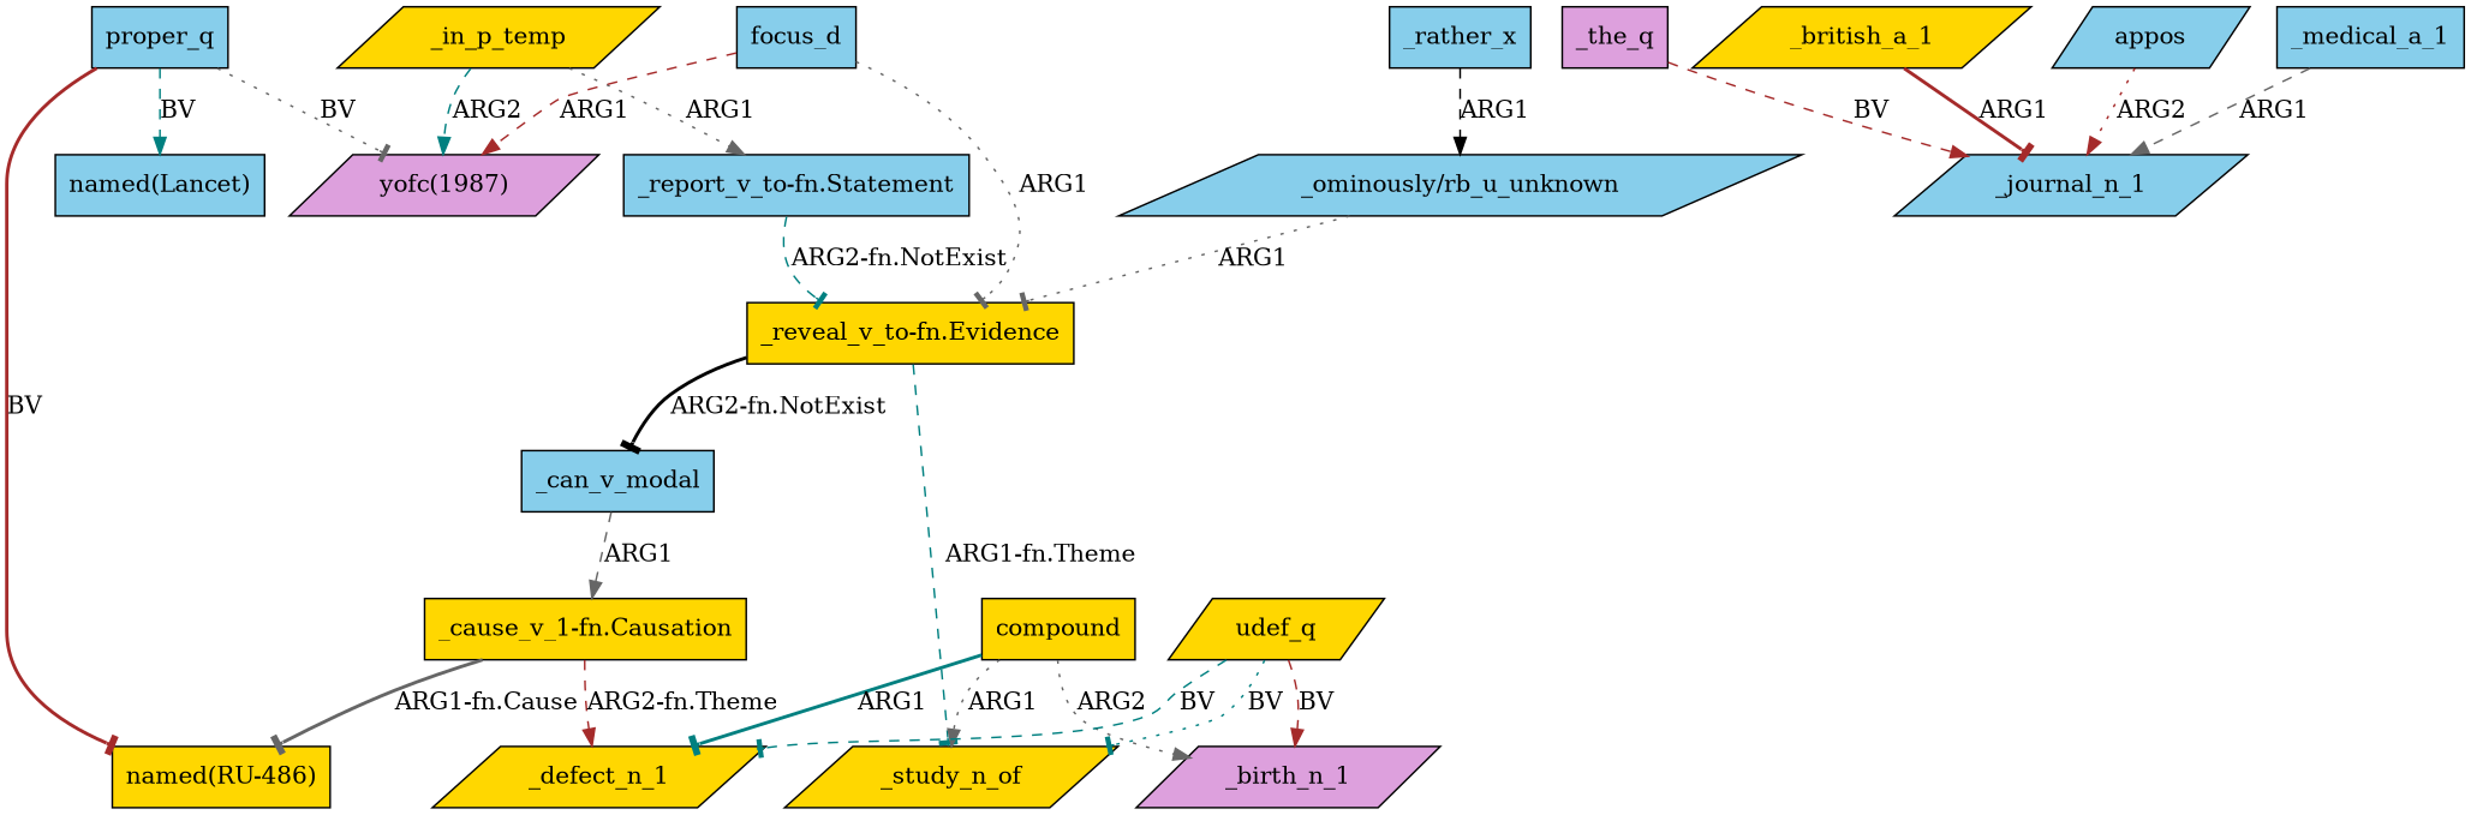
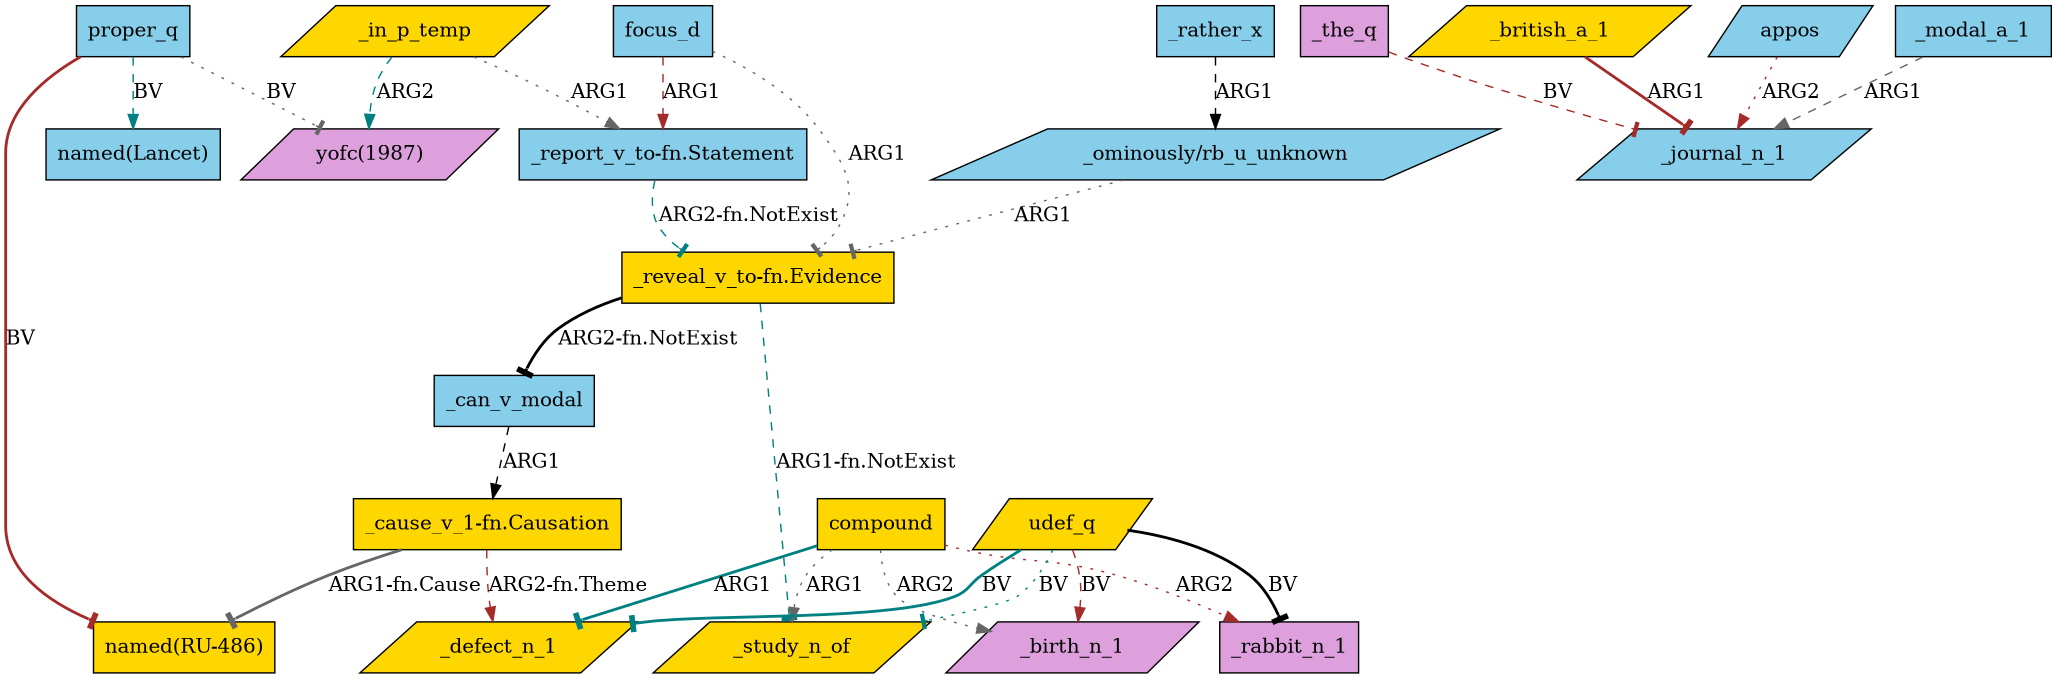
  digraph {
    node [fillcolor=skyblue shape=box style=filled]
    edge [arrowhead=tee color=gray40 style=dashed]
    _in_p_temp [fillcolor=gold shape=parallelogram]
    "yofc(1987)" [fillcolor=plum shape=parallelogram]
    "_report_v_to-fn.Statement"
    "_reveal_v_to-fn.Evidence" [fillcolor=gold]
    _study_n_of [fillcolor=gold shape=parallelogram]
    _can_v_modal
    "_cause_v_1-fn.Causation" [fillcolor=gold]
    focus_d
    _the_q [fillcolor=plum]
    _journal_n_1 [shape=parallelogram]
    compound [fillcolor=gold]
    _defect_n_1 [fillcolor=gold shape=parallelogram]
+   _rabbit_n_1 [fillcolor=plum]
    _birth_n_1 [fillcolor=plum shape=parallelogram]
    udef_q [fillcolor=gold shape=parallelogram]
    proper_q
    "named(Lancet)"
    "named(RU-486)" [fillcolor=gold]
    _british_a_1 [fillcolor=gold shape=parallelogram]
    "_ominously/rb_u_unknown" [shape=parallelogram]
    _rather_x
    appos [shape=parallelogram]
-   _medical_a_1
+   _medical_a_1 [label=_modal_a_1]
    _in_p_temp -> "yofc(1987)" [arrowhead=normal color=teal label=ARG2]
    _in_p_temp -> "_report_v_to-fn.Statement" [arrowhead=normal label=ARG1 style=dotted]
    "_report_v_to-fn.Statement" -> "_reveal_v_to-fn.Evidence" [color=teal label="ARG2-fn.NotExist"]
-   "_reveal_v_to-fn.Evidence" -> _study_n_of [color=teal label="ARG1-fn.Theme"]
+   "_reveal_v_to-fn.Evidence" -> _study_n_of [color=teal label="ARG1-fn.NotExist"]
    "_reveal_v_to-fn.Evidence" -> _can_v_modal [color=black label="ARG2-fn.NotExist" style=bold]
-   _can_v_modal -> "_cause_v_1-fn.Causation" [arrowhead=normal label=ARG1]
+   _can_v_modal -> "_cause_v_1-fn.Causation" [arrowhead=normal color=black label=ARG1]
    "_cause_v_1-fn.Causation" -> _defect_n_1 [arrowhead=normal color=brown label="ARG2-fn.Theme"]
    "_cause_v_1-fn.Causation" -> "named(RU-486)" [label="ARG1-fn.Cause" style=bold]
-   focus_d -> "yofc(1987)" [arrowhead=normal color=brown label=ARG1]
+   focus_d -> "_report_v_to-fn.Statement" [arrowhead=normal color=brown label=ARG1]
    focus_d -> "_reveal_v_to-fn.Evidence" [label=ARG1 style=dotted]
-   _the_q -> _journal_n_1 [arrowhead=normal color=brown label=BV]
+   _the_q -> _journal_n_1 [color=brown label=BV]
    compound -> _study_n_of [arrowhead=normal label=ARG1 style=dotted]
    compound -> _defect_n_1 [color=teal label=ARG1 style=bold]
+   compound -> _rabbit_n_1 [arrowhead=normal color=brown label=ARG2 style=dotted]
    compound -> _birth_n_1 [arrowhead=normal label=ARG2 style=dotted]
    udef_q -> _study_n_of [color=teal label=BV style=dotted]
-   udef_q -> _defect_n_1 [color=teal label=BV]
+   udef_q -> _defect_n_1 [color=teal label=BV style=bold]
+   udef_q -> _rabbit_n_1 [color=black label=BV style=bold]
    udef_q -> _birth_n_1 [arrowhead=normal color=brown label=BV]
    proper_q -> "yofc(1987)" [label=BV style=dotted]
    proper_q -> "named(Lancet)" [arrowhead=normal color=teal label=BV]
    proper_q -> "named(RU-486)" [color=brown label=BV style=bold]
    _british_a_1 -> _journal_n_1 [color=brown label=ARG1 style=bold]
    "_ominously/rb_u_unknown" -> "_reveal_v_to-fn.Evidence" [label=ARG1 style=dotted]
    _rather_x -> "_ominously/rb_u_unknown" [arrowhead=normal color=black label=ARG1]
    appos -> _journal_n_1 [arrowhead=normal color=brown label=ARG2 style=dotted]
    _medical_a_1 -> _journal_n_1 [arrowhead=normal label=ARG1]
  }
